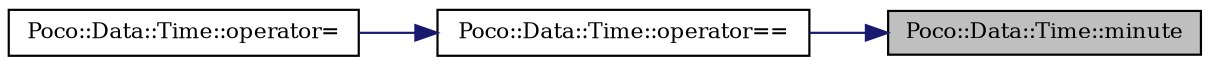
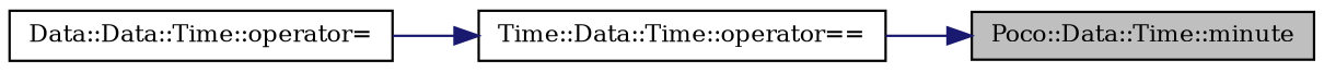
  digraph {
    fontname="DejaVu Serif"
    rankdir=RL
    node [color=black fillcolor=white fontname="DejaVu Serif" fontsize=10 shape=record style=filled]
    edge [color=midnightblue dir=back fontname="DejaVu Serif" fontsize=10 labelfontname=Helvetica labelfontsize=10 style=solid]
    n1 [fillcolor=grey75 fontcolor=black height=0.2 label="Poco::Data::Time::minute" width=0.4]
-   n2 [height=0.2 label="Poco::Data::Time::operator==" width=0.4]
-   n3 [height=0.2 label="Poco::Data::Time::operator=" width=0.4]
+   n2 [height=0.2 label="Time::Data::Time::operator==" width=0.4]
+   n3 [height=0.2 label="Data::Data::Time::operator=" width=0.4]
    n1 -> n2
    n2 -> n3
  }
